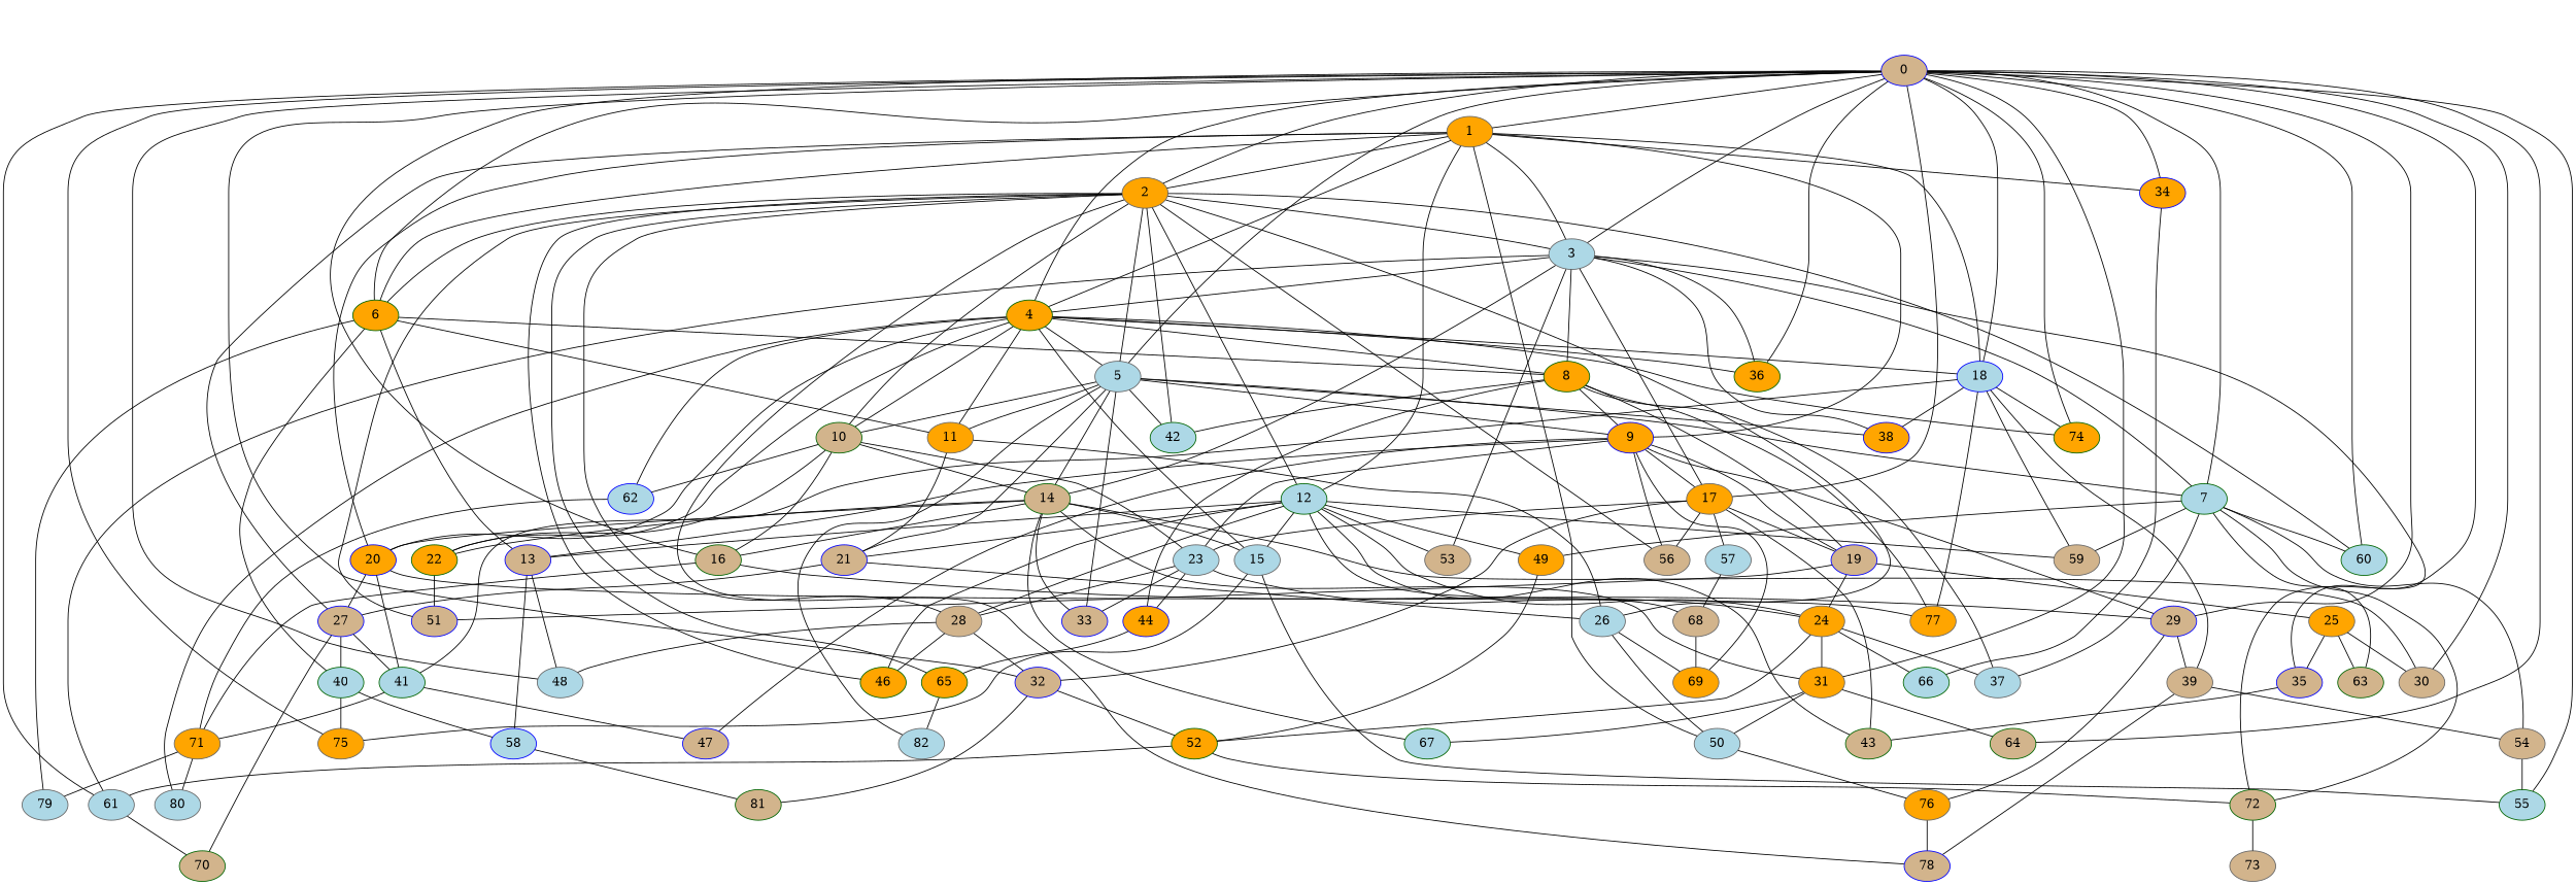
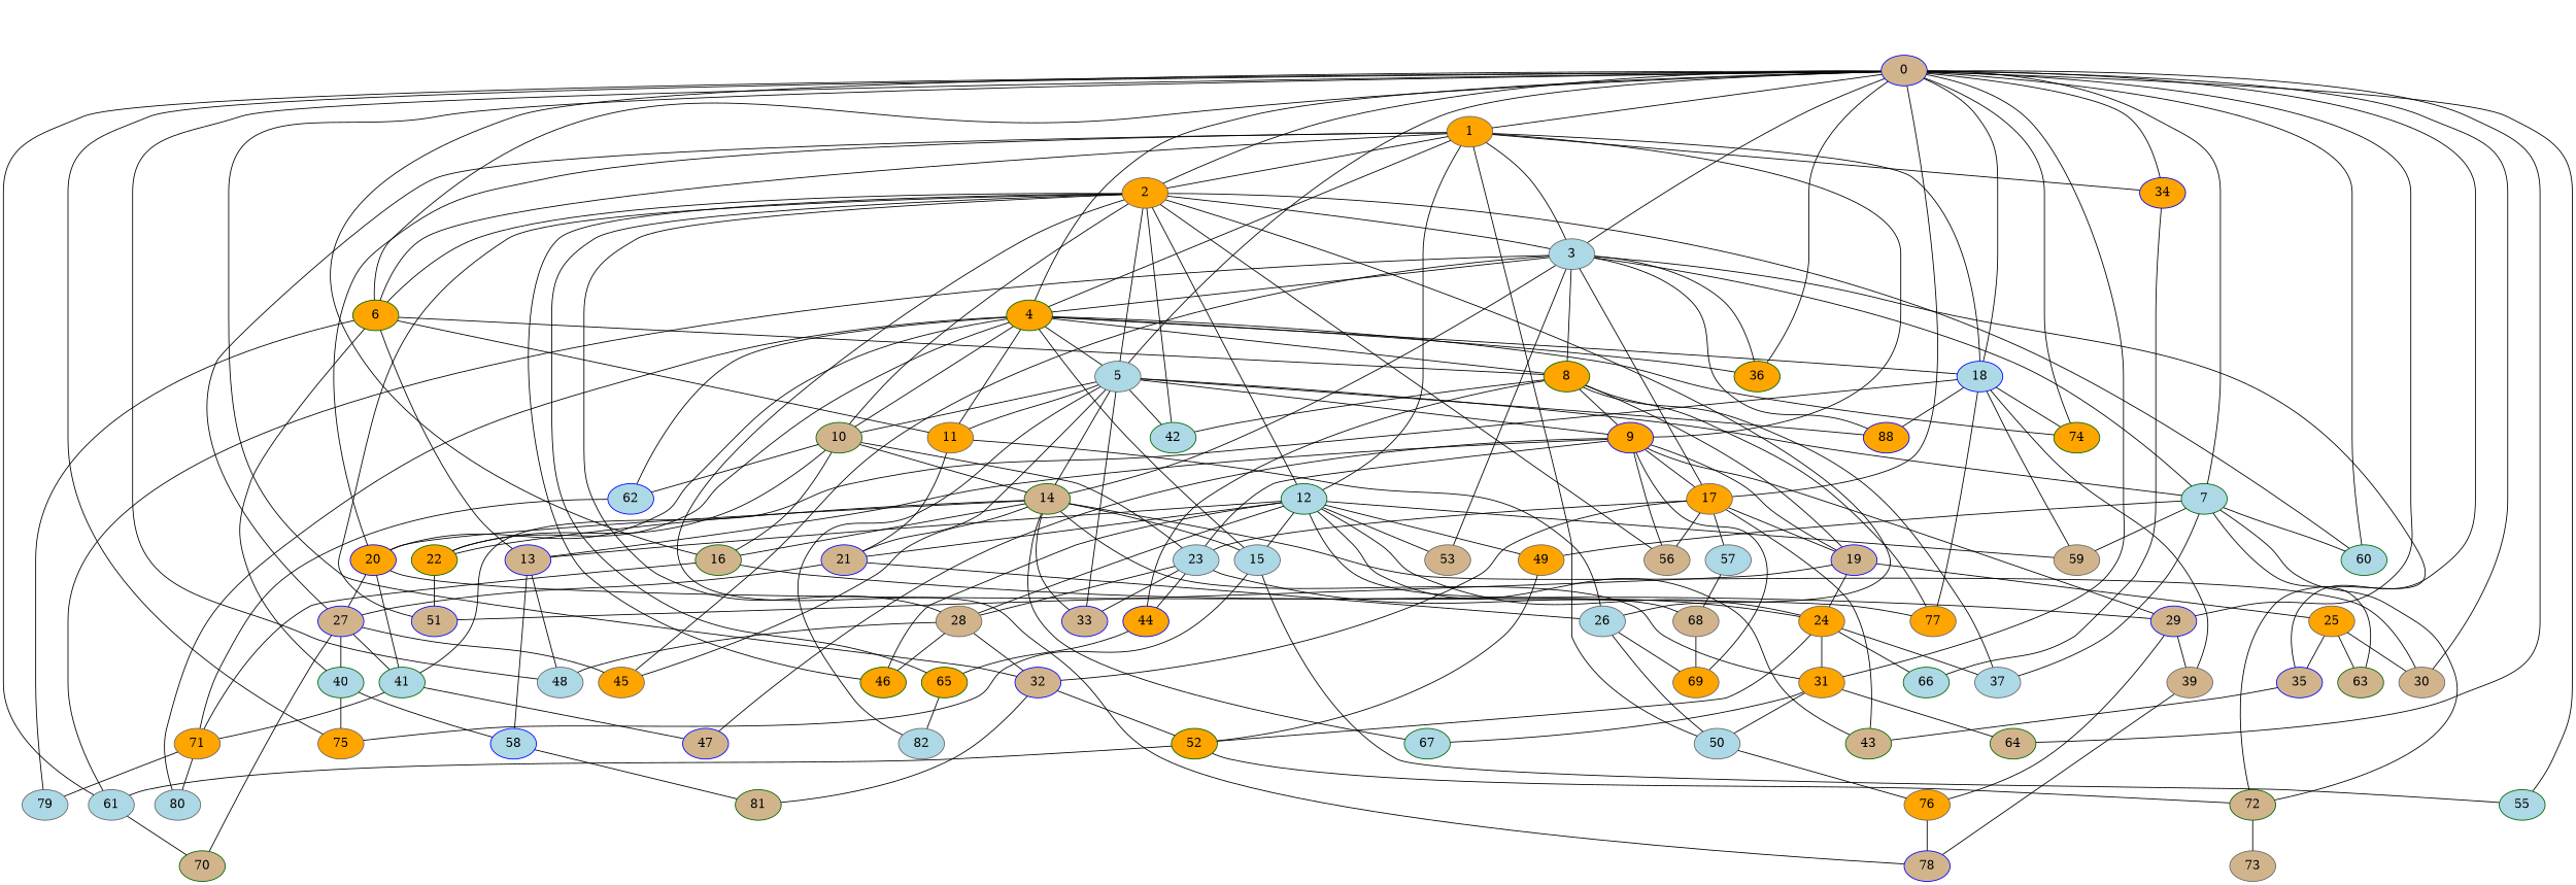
  graph {
    node [color=gray40 fillcolor=tan style=filled]
    0 [color=blue]
    1 [fillcolor=orange]
    2 [fillcolor=orange]
    3 [fillcolor=lightblue]
    4 [color=darkgreen fillcolor=orange]
    5 [fillcolor=lightblue]
    6 [color=darkgreen fillcolor=orange]
    7 [color=darkgreen fillcolor=lightblue]
    16 [color=darkgreen]
    17 [fillcolor=orange]
    18 [color=blue fillcolor=lightblue]
    29 [color=blue]
    30
    31 [fillcolor=orange]
    32 [color=blue]
    34 [color=blue fillcolor=orange]
    35 [color=blue]
    36 [color=darkgreen fillcolor=orange]
    48 [fillcolor=lightblue]
    55 [color=darkgreen fillcolor=lightblue]
    60 [color=darkgreen fillcolor=lightblue]
    61 [fillcolor=lightblue]
    64 [color=darkgreen]
    74 [color=darkgreen fillcolor=orange]
    75 [fillcolor=orange]
    9 [color=blue fillcolor=orange]
    12 [color=darkgreen fillcolor=lightblue]
    20 [color=blue fillcolor=orange]
    27 [color=blue]
    50 [fillcolor=lightblue]
    10 [color=darkgreen]
    26 [fillcolor=lightblue]
    28
    42 [color=darkgreen fillcolor=lightblue]
    46 [color=darkgreen fillcolor=orange]
    51 [color=blue]
    56
    65 [color=darkgreen fillcolor=orange]
    78 [color=blue]
    8 [color=darkgreen fillcolor=orange]
    14 [color=darkgreen]
-   38 [color=blue fillcolor=orange]
+   38 [color=blue fillcolor=orange label=88]
+   45 [fillcolor=orange]
    53
    72 [color=darkgreen]
    11 [fillcolor=orange]
    15 [fillcolor=lightblue]
    22 [color=darkgreen fillcolor=orange]
    62 [color=blue fillcolor=lightblue]
    80 [fillcolor=lightblue]
    21 [color=blue]
    33 [color=blue]
    82 [fillcolor=lightblue]
    13 [color=blue]
    40 [color=darkgreen fillcolor=lightblue]
    79 [fillcolor=lightblue]
    37 [fillcolor=lightblue]
    49 [fillcolor=orange]
-   54
    59
    63 [color=darkgreen]
    71 [fillcolor=orange]
    19 [color=blue]
    23 [fillcolor=lightblue]
    43 [color=darkgreen]
    57 [fillcolor=lightblue]
    77 [fillcolor=orange]
    39
    41 [color=darkgreen fillcolor=lightblue]
    76 [fillcolor=orange]
    67 [color=darkgreen fillcolor=lightblue]
    52 [color=darkgreen fillcolor=orange]
    81 [color=darkgreen]
    66 [color=darkgreen fillcolor=lightblue]
    70 [color=darkgreen]
    47 [color=blue]
    69 [fillcolor=orange]
    24 [fillcolor=orange]
    68
    44 [color=blue fillcolor=orange]
    73
    58 [color=blue fillcolor=lightblue]
    25 [fillcolor=orange]
    0 -- 1
    0 -- 2
    0 -- 3
    0 -- 4
    0 -- 5
    0 -- 6
    0 -- 7
    0 -- 16
    0 -- 17
    0 -- 18
    0 -- 29
    0 -- 30
    0 -- 31
    0 -- 32
    0 -- 34
    0 -- 35
    0 -- 36
    0 -- 48
    0 -- 55
    0 -- 60
    0 -- 61
    0 -- 64
    0 -- 74
    0 -- 75
    1 -- 2
    1 -- 3
    1 -- 4
    1 -- 6
    1 -- 18
    1 -- 34
    1 -- 9
    1 -- 12
    1 -- 20
    1 -- 27
    1 -- 50
    2 -- 3
    2 -- 5
    2 -- 6
    2 -- 60
    2 -- 12
    2 -- 10
    2 -- 26
    2 -- 28
    2 -- 42
    2 -- 46
    2 -- 51
    2 -- 56
    2 -- 65
    2 -- 78
    3 -- 4
    3 -- 7
    3 -- 17
    3 -- 36
    3 -- 61
    3 -- 8
    3 -- 14
    3 -- 38
+   3 -- 45
    3 -- 53
    3 -- 72
    4 -- 5
    4 -- 18
    4 -- 36
    4 -- 74
    4 -- 20
    4 -- 10
    4 -- 8
    4 -- 11
    4 -- 15
    4 -- 22
    4 -- 62
    4 -- 80
    5 -- 7
    5 -- 9
    5 -- 10
    5 -- 42
    5 -- 14
    5 -- 38
    5 -- 11
    5 -- 21
    5 -- 33
    5 -- 82
    6 -- 8
    6 -- 11
    6 -- 13
    6 -- 40
    6 -- 79
    7 -- 60
    7 -- 72
    7 -- 37
    7 -- 49
-   7 -- 54
    7 -- 59
    7 -- 63
    16 -- 29
    16 -- 71
    17 -- 32
    17 -- 56
    17 -- 19
    17 -- 23
    17 -- 43
    17 -- 57
    18 -- 74
    18 -- 38
    18 -- 59
    18 -- 77
    18 -- 39
    18 -- 41
    29 -- 39
    29 -- 76
    31 -- 64
    31 -- 50
    31 -- 67
    32 -- 52
    32 -- 81
    34 -- 66
    35 -- 43
    61 -- 70
    9 -- 17
    9 -- 29
    9 -- 56
    9 -- 13
    9 -- 19
    9 -- 23
    9 -- 47
    9 -- 69
    12 -- 28
    12 -- 46
    12 -- 53
    12 -- 15
    12 -- 21
    12 -- 13
    12 -- 49
    12 -- 59
    12 -- 43
    12 -- 24
    12 -- 68
    20 -- 27
    20 -- 77
    20 -- 41
+   27 -- 45
    27 -- 40
    27 -- 41
    27 -- 70
    50 -- 76
    10 -- 16
    10 -- 14
    10 -- 22
    10 -- 62
    10 -- 23
    26 -- 50
    26 -- 69
    28 -- 32
    28 -- 48
    28 -- 46
    65 -- 82
    8 -- 9
    8 -- 42
    8 -- 37
    8 -- 19
    8 -- 77
    8 -- 44
    14 -- 16
    14 -- 30
    14 -- 31
    14 -- 20
+   14 -- 45
    14 -- 15
    14 -- 22
    14 -- 33
    14 -- 67
    72 -- 73
    11 -- 26
    11 -- 21
    15 -- 55
    15 -- 75
    22 -- 51
    62 -- 71
    21 -- 27
    21 -- 26
    13 -- 48
    13 -- 58
    40 -- 75
    40 -- 58
    49 -- 52
-   54 -- 55
    71 -- 80
    71 -- 79
    19 -- 51
    19 -- 24
    19 -- 25
    23 -- 28
    23 -- 33
    23 -- 24
    23 -- 44
    57 -- 68
    39 -- 78
-   39 -- 54
    41 -- 71
    41 -- 47
    76 -- 78
    52 -- 61
    52 -- 72
    24 -- 31
    24 -- 37
    24 -- 52
    24 -- 66
    68 -- 69
    44 -- 65
    58 -- 81
    25 -- 30
    25 -- 35
    25 -- 63
  }
